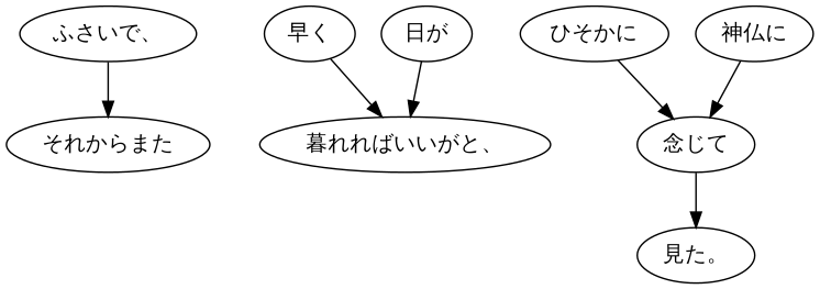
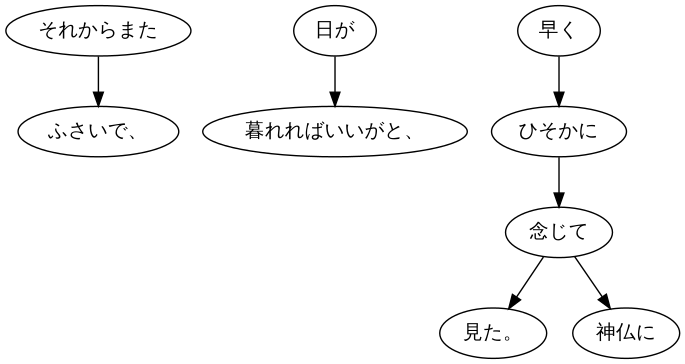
  digraph {
    n1 [label="それからまた"]
    n2 [label="ふさいで、"]
    n3 [label="暮れればいいがと、"]
    n4 [label="早く"]
    n5 [label="日が"]
    n6 [label="見た。"]
    n7 [label="ひそかに"]
    n8 [label="念じて"]
    n9 [label="神仏に"]
-   n2 -> n1
-   n4 -> n3
+   n1 -> n2
+   n4 -> n7
    n5 -> n3
    n7 -> n8
    n8 -> n6
-   n9 -> n8
+   n8 -> n9
  }
